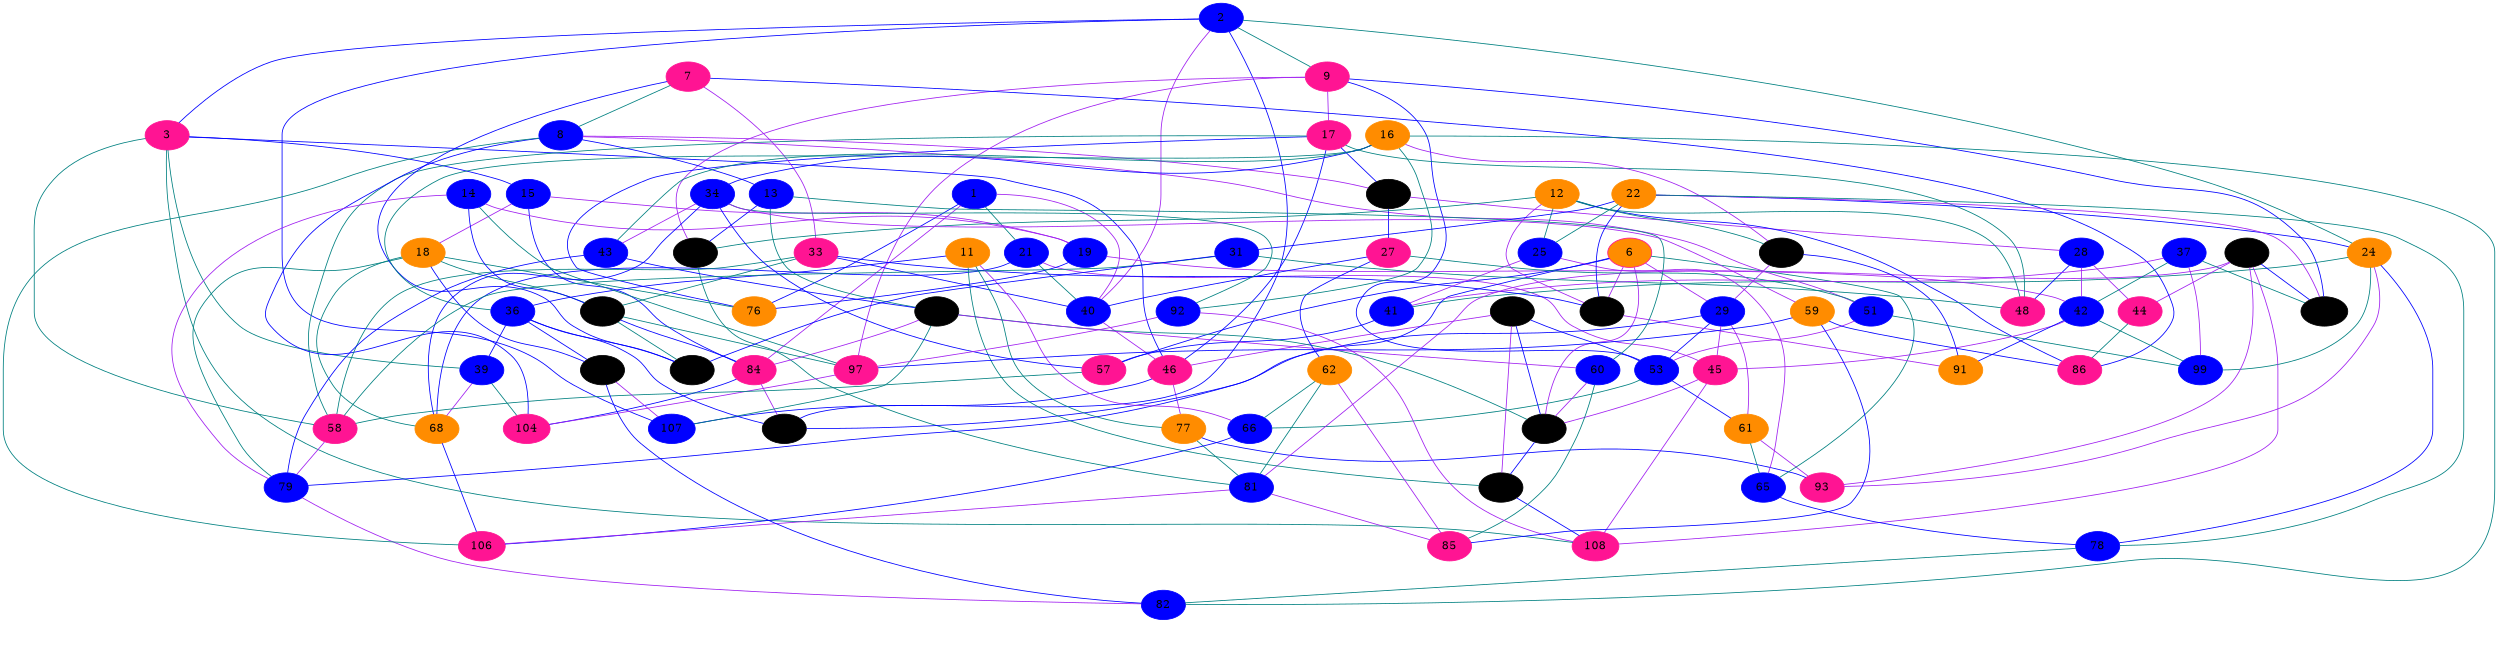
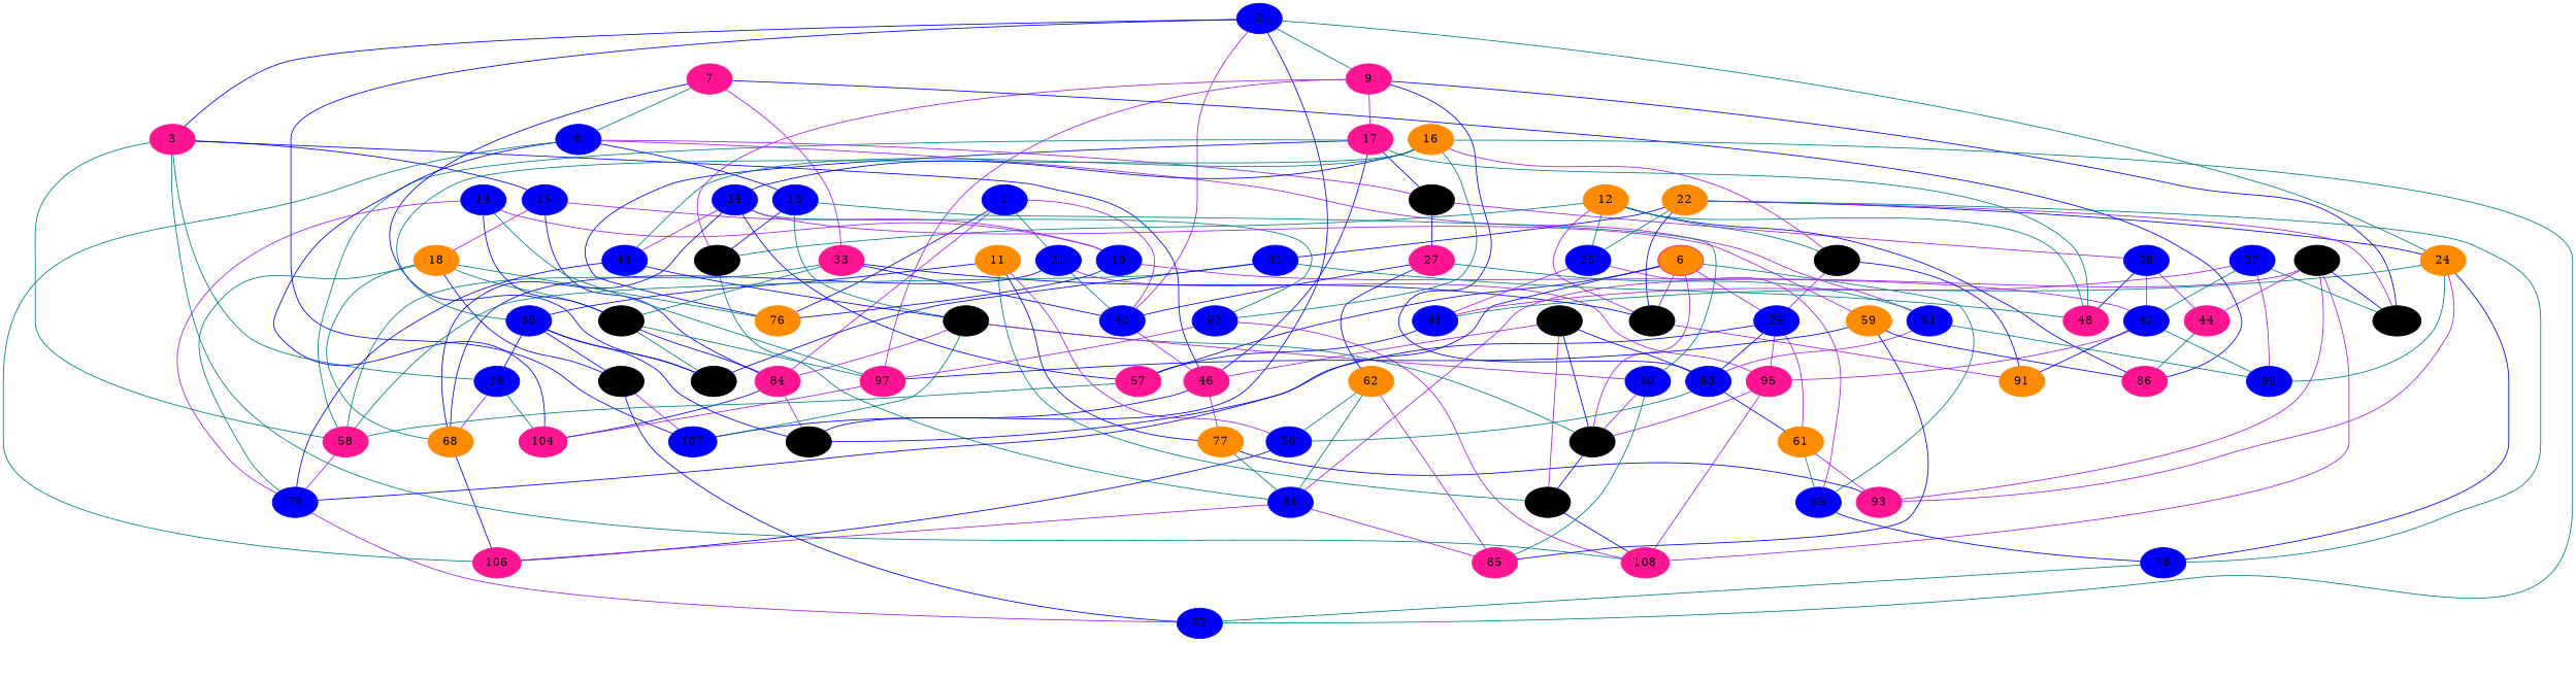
  graph {
    node [color=blue style=filled]
    edge [color=blue]
    21 [super="+49"]
    40 [super="+102"]
    68 [color=darkorange super="+110"]
-   45 [color=deeppink]
+   45 [color=deeppink label=95]
    1
    76 [color=darkorange]
    84 [color=deeppink super="+100"]
    46 [color=deeppink super="+96"]
    88 [color=black]
    104 [color=deeppink]
    2 [super="+111"]
    3 [color=deeppink super="+63"]
    9 [color=deeppink super="+10"]
    24 [color=darkorange super="+94"]
    107
    15
    39
    58 [color=deeppink super="+105"]
    108 [color=deeppink super="+113"]
    53 [super="+98"]
    112 [color=black]
    17 [color=deeppink super="+54"]
    35 [color=black]
    97 [color=deeppink super="+109"]
    93 [color=deeppink]
    78
    41
    99
    19
    18 [color=darkorange super="+47"]
    77 [color=darkorange]
    79 [super="+95"]
    4 [color=black]
    71 [color=black super="+83"]
    75 [color=black]
    66
    61 [color=darkorange]
    5 [color=black super="+90"]
    44 [color=deeppink super="+74"]
    81 [super="+115"]
    86 [color=deeppink]
    106 [color=deeppink]
    85 [color=deeppink]
    6 [color=deeppink fillcolor=darkorange super="+101"]
    29 [super="+30"]
    38 [color=black super="+67"]
    57 [color=deeppink]
    65
    91 [color=darkorange]
    82
    8 [super="+32"]
    13
    23 [color=black]
    51
    7 [color=deeppink]
    33 [color=deeppink super="+55"]
    64 [color=black]
    50 [color=black super="+114"]
    52 [color=black super="+56"]
    60
    27 [color=deeppink]
    28
    48 [color=deeppink super="+87"]
    36 [super="+89"]
    72 [color=black]
    11 [color=darkorange]
    12 [color=darkorange super="+70"]
    25
    26 [color=black]
    14
    42 [super="+116"]
    16 [color=darkorange super="+20"]
    34 [super="+80"]
    43
    92
    59 [color=darkorange super="+69"]
    22 [color=darkorange super="+103"]
    31
    62 [color=darkorange]
    37
    21 -- 40 [color=teal]
    21 -- 68 [weight=2]
    21 -- 45 [color=purple]
    40 -- 46 [color=purple]
    68 -- 106
    45 -- 108 [color=purple]
    45 -- 71 [color=purple]
    1 -- 21 [color=teal]
    1 -- 40 [color=purple]
    1 -- 76
    1 -- 84 [color=purple]
    84 -- 88 [color=purple]
    84 -- 104
    46 -- 107
    46 -- 77 [color=purple]
    2 -- 40 [color=purple]
    2 -- 88
    2 -- 3
    2 -- 9 [color=teal]
    2 -- 24 [color=teal]
    2 -- 107
    3 -- 46
    3 -- 15
    3 -- 39 [color=teal]
    3 -- 58 [color=teal]
    3 -- 108 [color=teal]
    9 -- 53
    9 -- 112
    9 -- 17 [color=purple]
    9 -- 35 [color=purple]
    9 -- 97 [color=purple]
    24 -- 93 [color=purple]
    24 -- 78
    24 -- 41 [color=teal]
    24 -- 99 [color=teal]
    15 -- 84
    15 -- 19 [color=purple]
    15 -- 18 [color=purple]
    39 -- 68 [color=purple]
    39 -- 104 [color=teal]
    58 -- 79 [color=purple]
    53 -- 66 [color=teal]
    53 -- 61
    17 -- 76
    17 -- 46
    17 -- 58 [color=teal]
    17 -- 23
    17 -- 48 [color=teal]
    35 -- 81 [color=teal]
    97 -- 104 [color=purple]
    78 -- 82 [color=teal]
    41 -- 57
    19 -- 76
    19 -- 42 [color=purple]
    18 -- 68 [color=teal]
    18 -- 76 [color=teal]
    18 -- 79 [color=teal]
    18 -- 50 [color=teal]
    18 -- 72
    77 -- 93
    77 -- 81 [color=teal]
    79 -- 82 [color=purple]
    4 -- 46 [color=purple]
    4 -- 53
    4 -- 71
    4 -- 75 [color=purple]
    71 -- 75
    75 -- 108
    66 -- 106
    61 -- 93 [color=purple]
    61 -- 65 [color=teal]
    5 -- 108 [color=purple weight=2]
    5 -- 112
    5 -- 93 [color=purple]
    5 -- 44 [color=purple]
    5 -- 81 [color=purple]
    44 -- 86 [color=teal]
    81 -- 106 [color=purple]
    81 -- 85 [color=purple]
    6 -- 79
    6 -- 71 [color=purple]
    6 -- 29 [color=purple]
    6 -- 38 [color=purple]
    6 -- 57
    6 -- 65 [color=teal]
    29 -- 45 [color=purple]
    29 -- 88
    29 -- 53
    29 -- 61 [color=purple]
    38 -- 91 [color=purple]
    57 -- 58 [color=teal]
    65 -- 78
    8 -- 104
    8 -- 106 [color=teal]
    8 -- 13
    8 -- 23 [color=purple]
    8 -- 51 [color=purple]
    13 -- 35
    13 -- 52 [color=teal]
    13 -- 60 [color=teal]
    23 -- 27
    23 -- 28 [color=purple]
    51 -- 53 [color=purple]
    51 -- 99 [color=teal]
    7 -- 86
    7 -- 8 [color=teal]
    7 -- 33 [color=purple]
    7 -- 64
    33 -- 40
    33 -- 58 [color=teal]
    33 -- 38 [weight=2]
    33 -- 50 [color=teal]
    50 -- 84
    50 -- 97 [color=teal]
    50 -- 64 [color=teal]
    52 -- 84 [color=purple]
    52 -- 107 [color=teal]
    52 -- 71 [color=teal]
    52 -- 60 [color=purple]
    60 -- 71 [color=purple]
    60 -- 85 [color=teal]
    27 -- 40
    27 -- 51 [color=teal]
    27 -- 62
    28 -- 44 [color=purple]
    28 -- 48
    28 -- 42 [color=purple]
    36 -- 88
    36 -- 39
    36 -- 64
    36 -- 72
    72 -- 107 [color=purple]
    72 -- 82
-   11 -- 77 [color=teal]
+   11 -- 77
    11 -- 75 [color=teal]
    11 -- 66 [color=purple]
    11 -- 36
    12 -- 35 [color=teal]
    12 -- 86
    12 -- 38 [color=purple]
    12 -- 48 [color=teal]
    12 -- 25 [color=teal]
    12 -- 26 [color=teal]
    25 -- 41 [color=purple]
    25 -- 65 [color=purple]
    26 -- 29 [color=purple]
    26 -- 91
    14 -- 97 [color=teal]
    14 -- 19 [color=purple]
    14 -- 79 [color=purple]
    14 -- 50
    42 -- 45 [color=purple]
    42 -- 99 [color=teal]
    42 -- 91
    16 -- 82 [color=teal]
    16 -- 36 [color=teal]
    16 -- 26 [color=purple]
    16 -- 34
    16 -- 43 [color=teal]
    16 -- 92 [color=teal]
    34 -- 68
    34 -- 57
    34 -- 43 [color=purple]
    34 -- 92 [color=teal]
    34 -- 59 [color=purple]
    43 -- 79
    43 -- 52
    92 -- 108 [color=purple]
    92 -- 97 [color=purple]
    59 -- 97
    59 -- 86
    59 -- 85
    22 -- 24
    22 -- 112 [color=purple]
    22 -- 78 [color=teal]
    22 -- 38
    22 -- 25 [color=teal]
    22 -- 31
    31 -- 58 [color=teal]
    31 -- 64
    31 -- 48 [color=teal]
    62 -- 66 [color=teal]
    62 -- 81 [color=teal]
    62 -- 85 [color=purple]
    37 -- 112 [color=teal]
    37 -- 41 [color=purple]
    37 -- 99 [color=purple]
    37 -- 42 [color=teal]
  }
